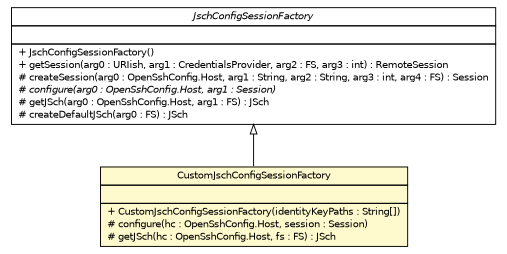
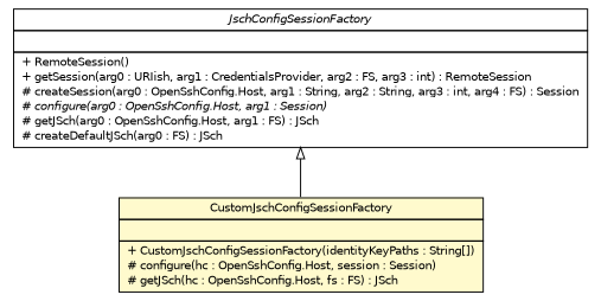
  digraph {
    nodesep=0.25
    ranksep=0.5
    node [fontcolor=black fontname=Helvetica fontsize=10.0 shape=plaintext]
    n1 [label=<<table title="cn.home1.cloud.config.server.ssh.CustomJschConfigSessionFactory" border="0" cellborder="1" cellspacing="0" cellpadding="2" port="p" bgcolor="lemonChiffon" href="./CustomJschConfigSessionFactory.html"> 		<tr><td><table border="0" cellspacing="0" cellpadding="1"> <tr><td align="center" balign="center"> CustomJschConfigSessionFactory </td></tr> 		</table></td></tr> 		<tr><td><table border="0" cellspacing="0" cellpadding="1"> <tr><td align="left" balign="left">  </td></tr> 		</table></td></tr> 		<tr><td><table border="0" cellspacing="0" cellpadding="1"> <tr><td align="left" balign="left"> + CustomJschConfigSessionFactory(identityKeyPaths : String[]) </td></tr> <tr><td align="left" balign="left"> # configure(hc : OpenSshConfig.Host, session : Session) </td></tr> <tr><td align="left" balign="left"> # getJSch(hc : OpenSshConfig.Host, fs : FS) : JSch </td></tr> 		</table></td></tr> 		</table>>]
-   n2 [label=<<table title="org.eclipse.jgit.transport.JschConfigSessionFactory" border="0" cellborder="1" cellspacing="0" cellpadding="2" port="p" href="http://java.sun.com/j2se/1.4.2/docs/api/org/eclipse/jgit/transport/JschConfigSessionFactory.html"> 		<tr><td><table border="0" cellspacing="0" cellpadding="1"> <tr><td align="center" balign="center"><font face="Helvetica-Oblique"> JschConfigSessionFactory </font></td></tr> 		</table></td></tr> 		<tr><td><table border="0" cellspacing="0" cellpadding="1"> <tr><td align="left" balign="left">  </td></tr> 		</table></td></tr> 		<tr><td><table border="0" cellspacing="0" cellpadding="1"> <tr><td align="left" balign="left"> + JschConfigSessionFactory() </td></tr> <tr><td align="left" balign="left"> + getSession(arg0 : URIish, arg1 : CredentialsProvider, arg2 : FS, arg3 : int) : RemoteSession </td></tr> <tr><td align="left" balign="left"> # createSession(arg0 : OpenSshConfig.Host, arg1 : String, arg2 : String, arg3 : int, arg4 : FS) : Session </td></tr> <tr><td align="left" balign="left"><font face="Helvetica-Oblique" point-size="10.0"> # configure(arg0 : OpenSshConfig.Host, arg1 : Session) </font></td></tr> <tr><td align="left" balign="left"> # getJSch(arg0 : OpenSshConfig.Host, arg1 : FS) : JSch </td></tr> <tr><td align="left" balign="left"> # createDefaultJSch(arg0 : FS) : JSch </td></tr> 		</table></td></tr> 		</table>>]
+   n2 [label=<<table title="org.eclipse.jgit.transport.JschConfigSessionFactory" border="0" cellborder="1" cellspacing="0" cellpadding="2" port="p" href="http://java.sun.com/j2se/1.4.2/docs/api/org/eclipse/jgit/transport/JschConfigSessionFactory.html"> 		<tr><td><table border="0" cellspacing="0" cellpadding="1"> <tr><td align="center" balign="center"><font face="Helvetica-Oblique"> JschConfigSessionFactory </font></td></tr> 		</table></td></tr> 		<tr><td><table border="0" cellspacing="0" cellpadding="1"> <tr><td align="left" balign="left">  </td></tr> 		</table></td></tr> 		<tr><td><table border="0" cellspacing="0" cellpadding="1"> <tr><td align="left" balign="left"> + RemoteSession() </td></tr> <tr><td align="left" balign="left"> + getSession(arg0 : URIish, arg1 : CredentialsProvider, arg2 : FS, arg3 : int) : RemoteSession </td></tr> <tr><td align="left" balign="left"> # createSession(arg0 : OpenSshConfig.Host, arg1 : String, arg2 : String, arg3 : int, arg4 : FS) : Session </td></tr> <tr><td align="left" balign="left"><font face="Helvetica-Oblique" point-size="10.0"> # configure(arg0 : OpenSshConfig.Host, arg1 : Session) </font></td></tr> <tr><td align="left" balign="left"> # getJSch(arg0 : OpenSshConfig.Host, arg1 : FS) : JSch </td></tr> <tr><td align="left" balign="left"> # createDefaultJSch(arg0 : FS) : JSch </td></tr> 		</table></td></tr> 		</table>>]
    n2 -> n1 [arrowtail=empty dir=back fontname=Helvetica fontsize=10 headport=p labelfontname=Helvetica labelfontsize=10 tailport=p]
  }
